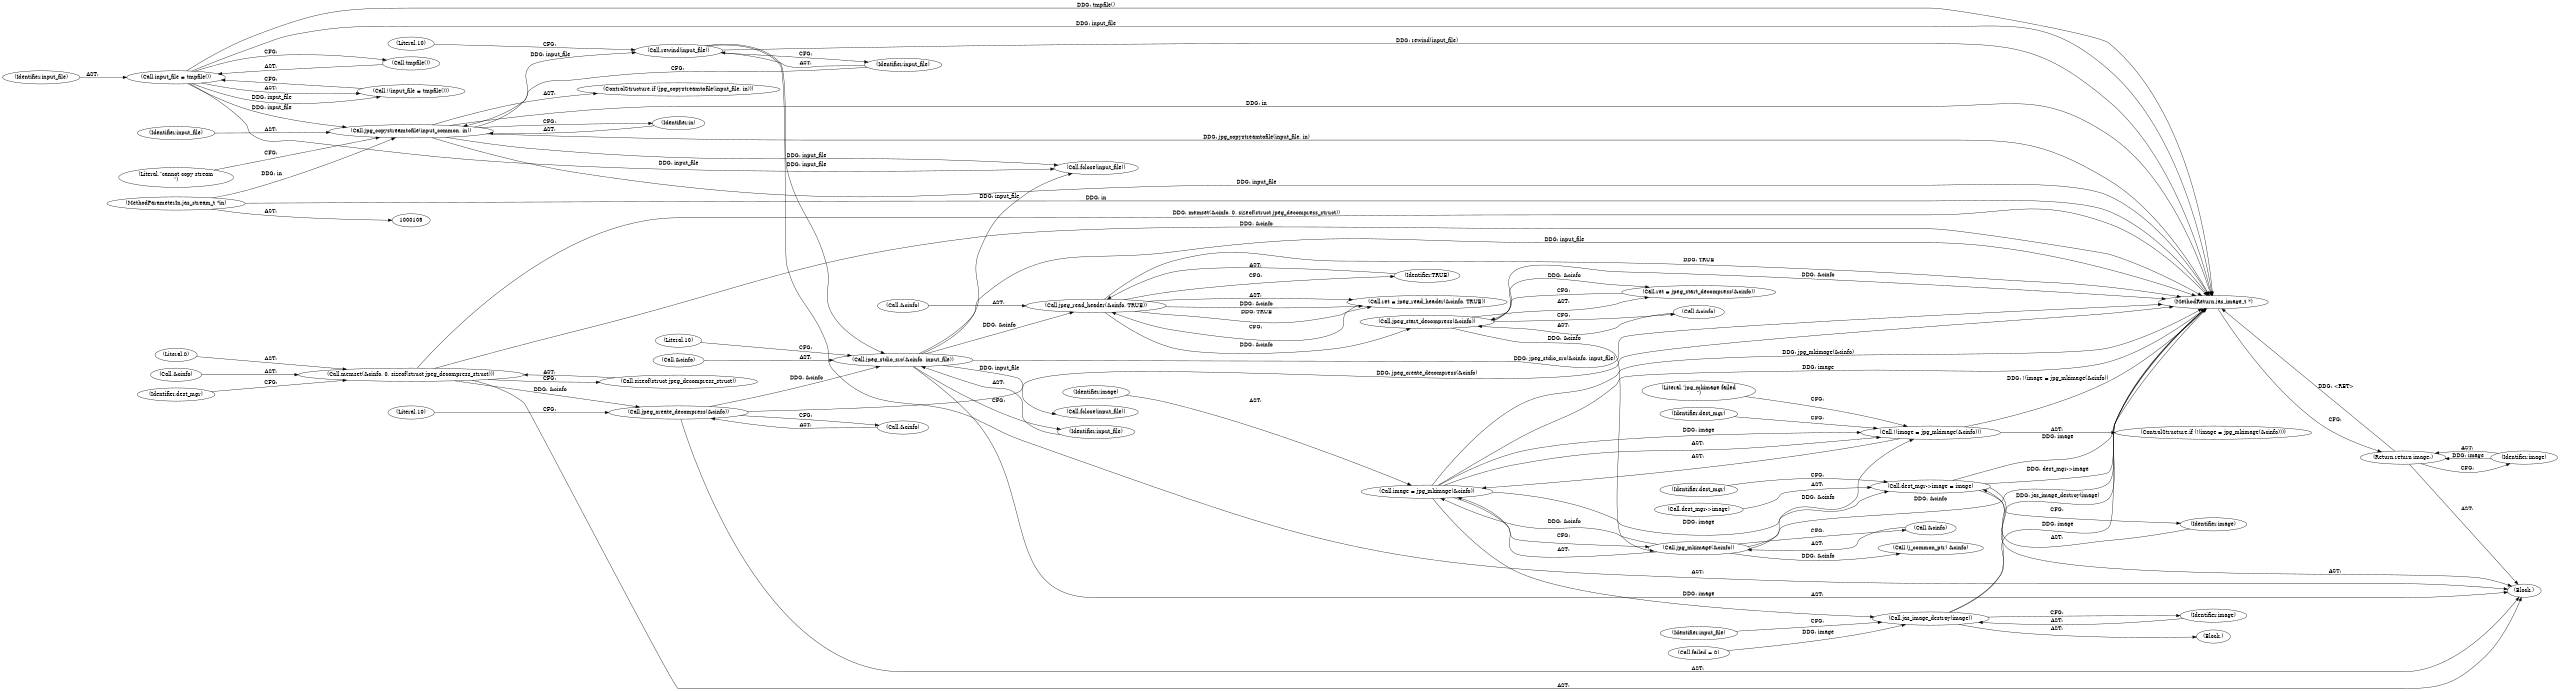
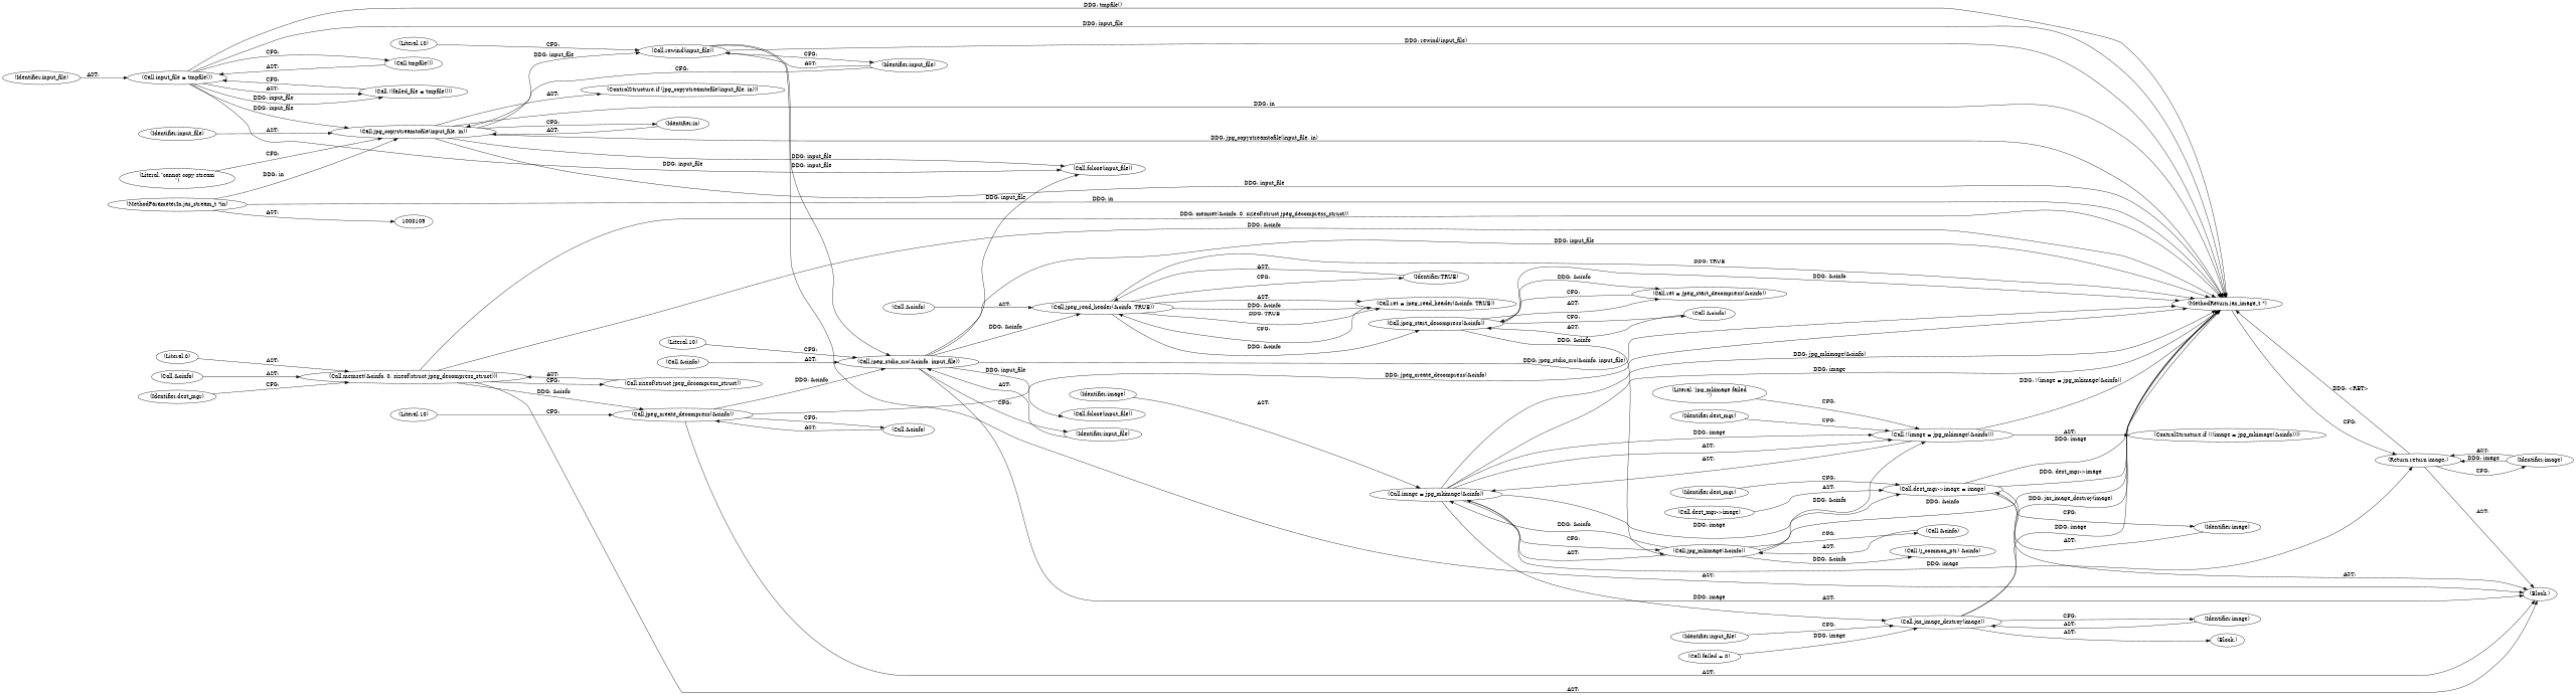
  digraph {
    rankdir=LR
    n1 [label="(Call,image = jpg_mkimage(&cinfo))"]
    n2 [label="(Call,jpg_mkimage(&cinfo))"]
    n3 [label="(Call,!(image = jpg_mkimage(&cinfo)))"]
    n4 [label="(Call,dest_mgr->image = image)"]
    n5 [label="(Return,return image;)"]
    n6 [label="(Call,jas_image_destroy(image))"]
    n7 [label="(MethodReturn,jas_image_t *)"]
    n8 [label="(Call,&cinfo)"]
    n9 [label="(Call,(j_common_ptr) &cinfo)"]
    n10 [label="(ControlStructure,if (!(image = jpg_mkimage(&cinfo))))"]
    n11 [label="(Block,)"]
    n12 [label="(Identifier,image)"]
    n13 [label="(Identifier,image)"]
    n14 [label="(Identifier,image)"]
    n15 [label="(Block,)"]
    n16 [label="(Call,jpeg_start_decompress(&cinfo))"]
    n17 [label="(Call,ret = jpeg_start_decompress(&cinfo))"]
    n18 [label="(Call,&cinfo)"]
    n19 [label="(Call,jpeg_read_header(&cinfo, TRUE))"]
    n20 [label="(Call,ret = jpeg_read_header(&cinfo, TRUE))"]
    n21 [label="(Identifier,TRUE)"]
    n22 [label="(Call,jpeg_stdio_src(&cinfo, input_file))"]
    n23 [label="(Identifier,input_file)"]
    n24 [label="(Call,fclose(input_file))"]
    n25 [label="(Call,fclose(input_file))"]
    n26 [label="(Call,jpeg_create_decompress(&cinfo))"]
    n27 [label="(Call,&cinfo)"]
    n28 [label="(Call,memset(&cinfo, 0, sizeof(struct jpeg_decompress_struct)))"]
    n29 [label="(Call,sizeof(struct jpeg_decompress_struct))"]
    n30 [label="(Call,rewind(input_file))"]
    n31 [label="(Identifier,input_file)"]
-   n32 [label="(Call,jpg_copystreamtofile(input_common, in))"]
+   n32 [label="(Call,jpg_copystreamtofile(input_file, in))"]
    n33 [label="(Identifier,in)"]
    n34 [label="(ControlStructure,if (jpg_copystreamtofile(input_file, in)))"]
    n35 [label="(Call,input_file = tmpfile())"]
    n36 [label="(Call,tmpfile())"]
-   n37 [label="(Call,!(input_file = tmpfile()))"]
+   n37 [label="(Call,!(failed_file = tmpfile()))"]
    n38 [label="(MethodParameterIn,jas_stream_t *in)"]
    1000109
    n40 [label="(Identifier,input_file)"]
    n41 [label="(Identifier,input_file)"]
    n42 [label="(Identifier,dest_mgr)"]
    n43 [label="(Call,&cinfo)"]
    n44 [label="(Literal,0)"]
    n45 [label="(Literal,\"jpg_mkimage failed\n\")"]
    n46 [label="(Identifier,image)"]
    n47 [label="(Identifier,dest_mgr)"]
    n48 [label="(Literal,10)"]
    n49 [label="(Call,dest_mgr->image)"]
    n50 [label="(Literal,10)"]
    n51 [label="(Call,failed = 0)"]
    n52 [label="(Literal,\"cannot copy stream\n\")"]
    n53 [label="(Identifier,dest_mgr)"]
    n54 [label="(Call,&cinfo)"]
    n55 [label="(Identifier,input_file)"]
    n56 [label="(Literal,10)"]
    n57 [label="(Call,&cinfo)"]
    n1 -> n2 [label="CFG: "]
    n1 -> n3 [label="AST: "]
    n1 -> n3 [label="DDG: image"]
    n1 -> n4 [label="DDG: image"]
+   n1 -> n5 [label="DDG: image"]
    n1 -> n6 [label="DDG: image"]
    n1 -> n7 [label="DDG: image"]
    n1 -> n7 [label="DDG: jpg_mkimage(&cinfo)"]
    n2 -> n1 [label="AST: "]
    n2 -> n1 [label="DDG: &cinfo"]
    n2 -> n3 [label="DDG: &cinfo"]
    n2 -> n7 [label="DDG: &cinfo"]
    n2 -> n8 [label="CFG: "]
    n2 -> n9 [label="DDG: &cinfo"]
    n3 -> n1 [label="AST: "]
    n3 -> n7 [label="DDG: !(image = jpg_mkimage(&cinfo))"]
    n3 -> n10 [label="AST: "]
    n4 -> n7 [label="DDG: image"]
    n4 -> n7 [label="DDG: dest_mgr->image"]
    n4 -> n11 [label="AST: "]
    n4 -> n12 [label="CFG: "]
    n5 -> n7 [label="DDG: <RET>"]
    n5 -> n11 [label="AST: "]
    n5 -> n13 [label="CFG: "]
    n6 -> n7 [label="DDG: jas_image_destroy(image)"]
    n6 -> n7 [label="DDG: image"]
    n6 -> n14 [label="CFG: "]
    n6 -> n15 [label="AST: "]
    n7 -> n5 [label="CFG: "]
    n8 -> n2 [label="AST: "]
    n12 -> n4 [label="AST: "]
    n13 -> n5 [label="AST: "]
    n13 -> n5 [label="DDG: image"]
    n14 -> n6 [label="AST: "]
    n16 -> n2 [label="DDG: &cinfo"]
    n16 -> n7 [label="DDG: &cinfo"]
    n16 -> n17 [label="AST: "]
    n16 -> n17 [label="DDG: &cinfo"]
    n16 -> n18 [label="CFG: "]
    n17 -> n16 [label="CFG: "]
    n18 -> n16 [label="AST: "]
    n19 -> n7 [label="DDG: TRUE"]
    n19 -> n16 [label="DDG: &cinfo"]
    n19 -> n20 [label="AST: "]
    n19 -> n20 [label="DDG: &cinfo"]
    n19 -> n20 [label="DDG: TRUE"]
    n19 -> n21 [label="CFG: "]
    n20 -> n19 [label="CFG: "]
    n21 -> n19 [label="AST: "]
    n22 -> n7 [label="DDG: input_file"]
    n22 -> n7 [label="DDG: jpeg_stdio_src(&cinfo, input_file)"]
    n22 -> n11 [label="AST: "]
    n22 -> n19 [label="DDG: &cinfo"]
    n22 -> n23 [label="CFG: "]
    n22 -> n24 [label="DDG: input_file"]
    n22 -> n25 [label="DDG: input_file"]
    n23 -> n22 [label="AST: "]
    n26 -> n7 [label="DDG: jpeg_create_decompress(&cinfo)"]
    n26 -> n11 [label="AST: "]
    n26 -> n22 [label="DDG: &cinfo"]
    n26 -> n27 [label="CFG: "]
    n27 -> n26 [label="AST: "]
    n28 -> n7 [label="DDG: memset(&cinfo, 0, sizeof(struct jpeg_decompress_struct))"]
    n28 -> n7 [label="DDG: &cinfo"]
    n28 -> n11 [label="AST: "]
    n28 -> n26 [label="DDG: &cinfo"]
    n28 -> n29 [label="CFG: "]
    n29 -> n28 [label="AST: "]
    n30 -> n7 [label="DDG: rewind(input_file)"]
    n30 -> n11 [label="AST: "]
    n30 -> n22 [label="DDG: input_file"]
    n30 -> n31 [label="CFG: "]
    n31 -> n30 [label="AST: "]
    n31 -> n32 [label="CFG: "]
    n32 -> n7 [label="DDG: in"]
    n32 -> n7 [label="DDG: jpg_copystreamtofile(input_file, in)"]
    n32 -> n7 [label="DDG: input_file"]
    n32 -> n25 [label="DDG: input_file"]
    n32 -> n30 [label="DDG: input_file"]
    n32 -> n33 [label="CFG: "]
    n32 -> n34 [label="AST: "]
    n33 -> n32 [label="AST: "]
    n35 -> n7 [label="DDG: input_file"]
    n35 -> n7 [label="DDG: tmpfile()"]
    n35 -> n25 [label="DDG: input_file"]
    n35 -> n32 [label="DDG: input_file"]
    n35 -> n36 [label="CFG: "]
    n35 -> n37 [label="AST: "]
    n35 -> n37 [label="DDG: input_file"]
    n36 -> n35 [label="AST: "]
    n37 -> n35 [label="CFG: "]
    n38 -> n7 [label="DDG: in"]
    n38 -> n32 [label="DDG: in"]
    n38 -> 1000109 [label="AST: "]
    n40 -> n35 [label="AST: "]
    n41 -> n6 [label="CFG: "]
    n42 -> n28 [label="CFG: "]
    n43 -> n19 [label="AST: "]
    n44 -> n28 [label="AST: "]
    n45 -> n3 [label="CFG: "]
    n46 -> n1 [label="AST: "]
    n47 -> n4 [label="CFG: "]
    n48 -> n22 [label="CFG: "]
    n49 -> n4 [label="AST: "]
    n50 -> n30 [label="CFG: "]
    n51 -> n6 [label="DDG: image"]
    n52 -> n32 [label="CFG: "]
    n53 -> n3 [label="CFG: "]
    n54 -> n28 [label="AST: "]
    n55 -> n32 [label="AST: "]
    n56 -> n26 [label="CFG: "]
    n57 -> n22 [label="AST: "]
  }
